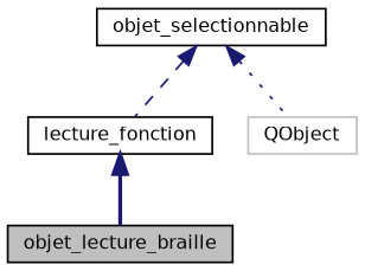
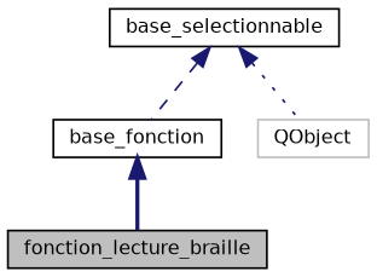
  digraph {
    node [color=black fillcolor=white fontname=Helvetica fontsize=10 shape=record style=filled]
    edge [color=midnightblue dir=back fontname=Helvetica fontsize=10 labelfontname=Helvetica labelfontsize=10]
-   n1 [fillcolor=grey75 fontcolor=black height=0.2 label=objet_lecture_braille width=0.4]
-   n2 [height=0.2 label=lecture_fonction width=0.4]
-   n3 [height=0.2 label=objet_selectionnable width=0.4]
+   n1 [fillcolor=grey75 fontcolor=black height=0.2 label=fonction_lecture_braille width=0.4]
+   n2 [height=0.2 label=base_fonction width=0.4]
+   n3 [height=0.2 label=base_selectionnable width=0.4]
    n4 [color=grey75 height=0.2 label=QObject width=0.4]
    n2 -> n1 [style=bold]
    n3 -> n2 [style=dashed]
    n3 -> n4 [style=dotted]
  }
